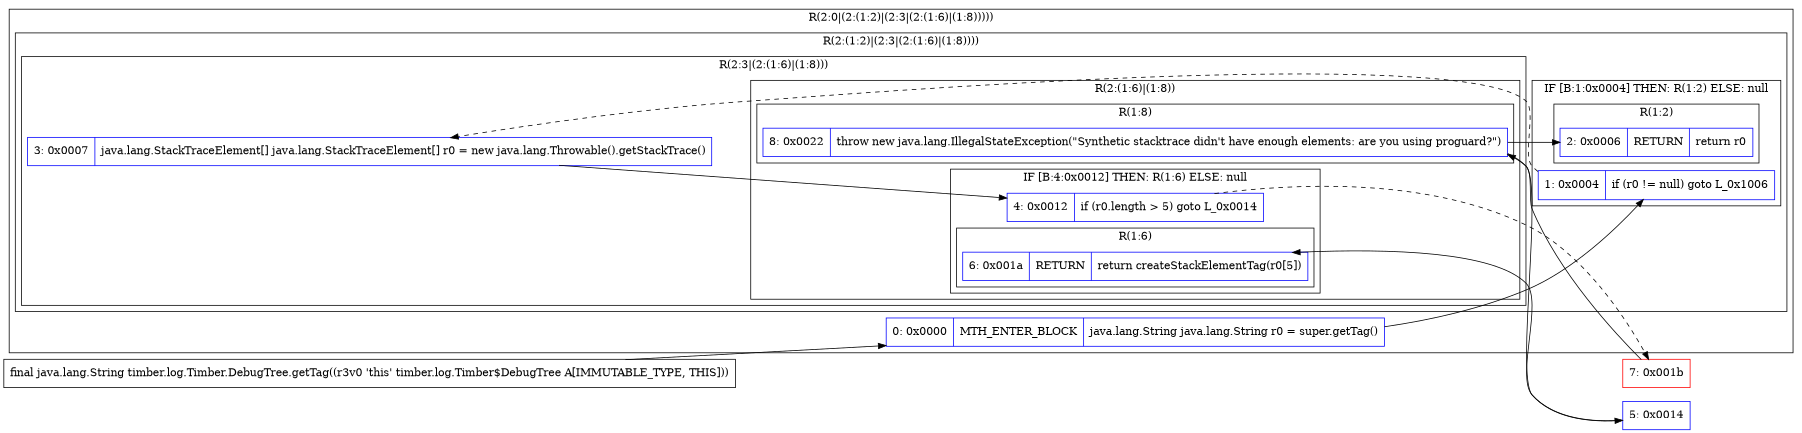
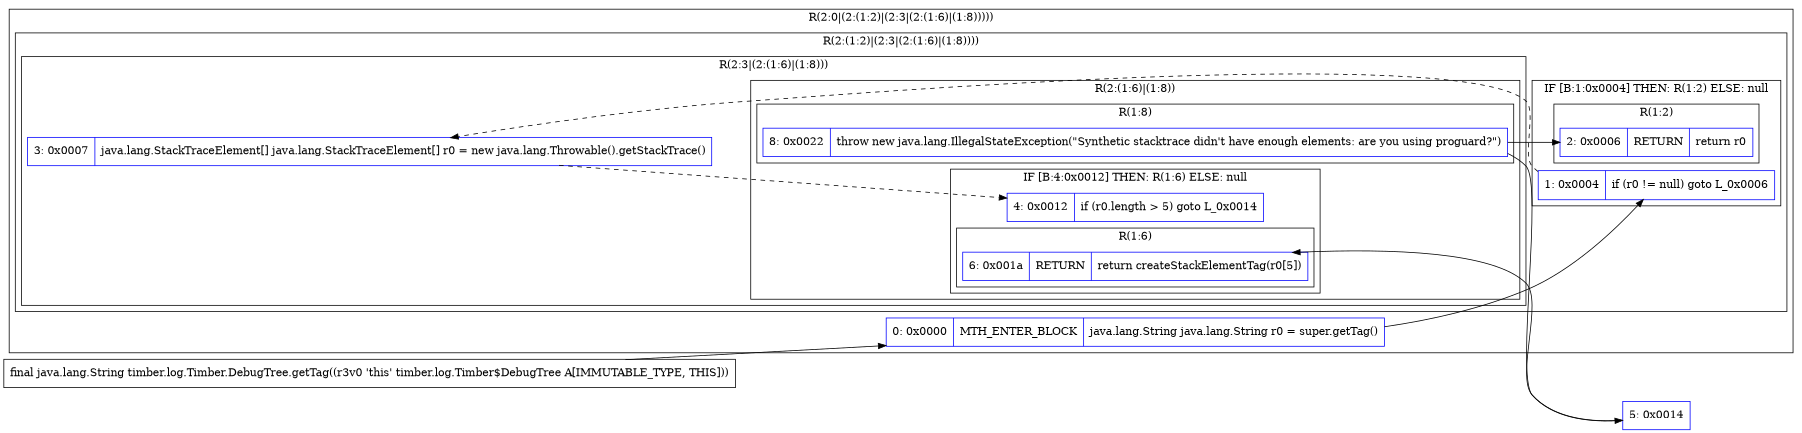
  digraph {
    rankdir=LR
    node [color=blue shape=record]
    n1 [label="{2\:\ 0x0006|RETURN\l|return r0\l}"]
-   n2 [label="{1\:\ 0x0004|if (r0 != null) goto L_0x1006\l}"]
+   n2 [label="{1\:\ 0x0004|if (r0 != null) goto L_0x0006\l}"]
    n3 [label="{6\:\ 0x001a|RETURN\l|return createStackElementTag(r0[5])\l}"]
    n4 [label="{4\:\ 0x0012|if (r0.length \> 5) goto L_0x0014\l}"]
    n5 [label="{8\:\ 0x0022|throw new java.lang.IllegalStateException(\"Synthetic stacktrace didn't have enough elements: are you using proguard?\")\l}"]
    n6 [label="{3\:\ 0x0007|java.lang.StackTraceElement[] java.lang.StackTraceElement[] r0 = new java.lang.Throwable().getStackTrace()\l}"]
    n7 [label="{0\:\ 0x0000|MTH_ENTER_BLOCK\l|java.lang.String java.lang.String r0 = super.getTag()\l}"]
-   n8 [color=red label="{7\:\ 0x001b}"]
    n9 [label="{5\:\ 0x0014}"]
    n10 [label="{final java.lang.String timber.log.Timber.DebugTree.getTag((r3v0 'this' timber.log.Timber$DebugTree A[IMMUTABLE_TYPE, THIS])) }" color=""]
    subgraph cluster_1 {
      label="R(2:0|(2:(1:2)|(2:3|(2:(1:6)|(1:8)))))"
      n7
      subgraph cluster_2 {
        label="R(2:(1:2)|(2:3|(2:(1:6)|(1:8))))"
        subgraph cluster_3 {
          label="IF [B:1:0x0004] THEN: R(1:2) ELSE: null"
          n2
          subgraph cluster_4 {
            label="R(1:2)"
            n1
          }
        }
        subgraph cluster_5 {
          label="R(2:3|(2:(1:6)|(1:8)))"
          n6
          subgraph cluster_6 {
            label="R(2:(1:6)|(1:8))"
            subgraph cluster_7 {
              label="IF [B:4:0x0012] THEN: R(1:6) ELSE: null"
              n4
              subgraph cluster_8 {
                label="R(1:6)"
                n3
              }
            }
            subgraph cluster_9 {
              label="R(1:8)"
              n5
            }
          }
        }
      }
    }
    n2 -> n6 [style=dashed]
-   n4 -> n8 [style=dashed]
    n5 -> n1
    n5 -> n9
-   n6 -> n4
+   n6 -> n4 [style=dashed]
    n7 -> n2
-   n8 -> n5
    n9 -> n3
    n10 -> n7
  }
